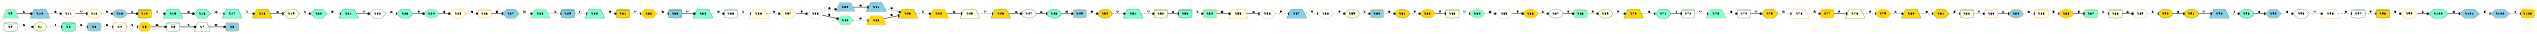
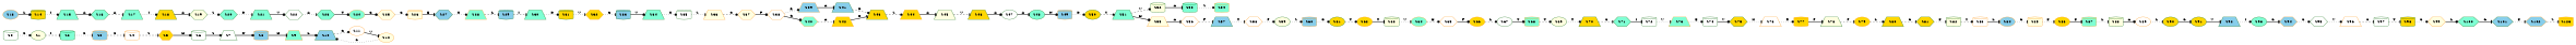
  strict digraph {
    rankdir=LR
    node [color=darkgreen fillcolor=aquamarine shape=cylinder style=filled]
    edge [arrowhead=dot style=bold]
    S0 [fillcolor=white]
    S1 [fillcolor=lightyellow shape=ellipse]
    S2
    S3 [color=darkorange fillcolor=skyblue]
    S4 [color=darkorange fillcolor=white]
    S5 [color=darkorange fillcolor=gold shape=hexagon]
    S6 [fillcolor=white]
    S7 [fillcolor=white shape=trapezium]
    S8 [color=darkorange fillcolor=skyblue]
    S9 [color=darkorange shape=trapezium]
    S10 [fillcolor=skyblue shape=trapezium]
    S11 [color=darkorange fillcolor=white shape=ellipse]
    S12 [color=darkorange fillcolor=lightyellow shape=ellipse]
    S13 [color=darkorange fillcolor=skyblue shape=ellipse]
    S14 [fillcolor=gold]
    S15 [shape=trapezium]
    S16 [shape=hexagon]
    S17 [shape=trapezium]
    S18 [fillcolor=gold shape=trapezium]
    S19 [fillcolor=lightyellow shape=hexagon]
    S20 [shape=hexagon]
    S21 [shape=trapezium]
    S22 [fillcolor=white shape=hexagon]
    S23 [shape=hexagon]
    S24 [color=darkorange shape=ellipse]
    S25 [color=darkorange fillcolor=lightyellow shape=hexagon]
    S26 [color=darkorange fillcolor=lightyellow]
    S27 [fillcolor=skyblue shape=hexagon]
    S28 [color=darkorange shape=trapezium]
    S29 [fillcolor=skyblue]
    S30 [shape=trapezium]
    S31 [fillcolor=gold]
    S32 [color=darkorange fillcolor=gold shape=hexagon]
    S33 [fillcolor=skyblue]
    S34 [shape=trapezium]
    S35 [fillcolor=white]
    S36 [color=darkorange fillcolor=lightyellow shape=trapezium]
    S37 [color=darkorange fillcolor=lightyellow shape=hexagon]
    S38 [color=darkorange fillcolor=white shape=hexagon]
    S39 [color=darkorange fillcolor=skyblue shape=trapezium]
    S40 [color=darkorange shape=hexagon]
    S41 [fillcolor=skyblue shape=trapezium]
    S42 [color=darkorange fillcolor=gold shape=trapezium]
    S43 [fillcolor=gold shape=trapezium]
    S44 [color=darkorange fillcolor=gold shape=trapezium]
    S45 [fillcolor=lightyellow shape=trapezium]
    S46 [fillcolor=gold shape=trapezium]
    S47 [fillcolor=white shape=ellipse]
    S48 [shape=ellipse]
    S49 [color=darkorange fillcolor=skyblue]
    S50 [fillcolor=gold shape=ellipse]
    S51 [shape=trapezium]
    S52 [fillcolor=lightyellow]
    S53
    S54 [color=darkorange]
    S55 [color=darkorange fillcolor=lightyellow shape=trapezium]
    S56 [color=darkorange fillcolor=white shape=hexagon]
    S57 [fillcolor=skyblue shape=trapezium]
    S58 [color=darkorange fillcolor=white shape=hexagon]
    S59 [fillcolor=lightyellow shape=ellipse]
    S60 [color=darkorange fillcolor=skyblue]
    S61 [fillcolor=gold shape=ellipse]
    S62 [color=darkorange fillcolor=gold shape=ellipse]
    S63 [fillcolor=lightyellow]
    S64 [color=darkorange shape=ellipse]
    S65 [color=darkorange fillcolor=white shape=hexagon]
    S66 [color=darkorange fillcolor=gold shape=ellipse]
    S67 [fillcolor=white shape=ellipse]
    S68 [color=darkorange]
    S69 [fillcolor=lightyellow shape=ellipse]
    S70 [fillcolor=gold shape=trapezium]
    S71 [shape=hexagon]
    S72 [fillcolor=white]
    S73 [color=darkorange shape=trapezium]
    S74 [fillcolor=white]
    S75 [fillcolor=gold shape=hexagon]
    S76 [color=darkorange fillcolor=white shape=trapezium]
    S77 [color=darkorange fillcolor=gold]
    S78 [fillcolor=lightyellow shape=trapezium]
    S79 [color=darkorange fillcolor=gold shape=ellipse]
    S80 [fillcolor=gold shape=trapezium]
    S81 [fillcolor=gold shape=hexagon]
    S82 [fillcolor=lightyellow]
    S83 [color=darkorange fillcolor=white]
    S84 [color=darkorange fillcolor=skyblue shape=ellipse]
    S85 [color=darkorange fillcolor=lightyellow]
    S86 [color=darkorange fillcolor=gold shape=ellipse]
    S87 [color=darkorange]
    S88 [fillcolor=lightyellow]
    S89 [color=darkorange fillcolor=white shape=ellipse]
    S90 [fillcolor=gold shape=ellipse]
    S91 [fillcolor=gold shape=ellipse]
    S92 [fillcolor=skyblue shape=trapezium]
    S93 [shape=ellipse]
    S94 [color=darkorange fillcolor=skyblue shape=hexagon]
    S95 [fillcolor=white shape=hexagon]
    S96 [color=darkorange fillcolor=white shape=trapezium]
    S97 [fillcolor=white]
    S98 [fillcolor=gold]
    S99 [color=darkorange fillcolor=lightyellow shape=hexagon]
    S100 [shape=hexagon]
    S101 [fillcolor=skyblue shape=hexagon]
    S102 [color=darkorange fillcolor=skyblue shape=hexagon]
    n104 [color=darkorange fillcolor=gold label=S123]
    S0 -> S1 [label=G style=dotted]
    S1 -> S2 [arrowhead=tee label=I style=dashed]
    S2 -> S3 [arrowhead=tee label=G style=dotted]
    S3 -> S4 [arrowhead=tee label=C style=dashed]
    S4 -> S5 [arrowhead=tee label=S style=dashed]
    S5 -> S6 [label=H]
    S6 -> S7 [label=S]
    S7 -> S8 [label=N]
+   S8 -> S9 [arrowhead=tee label=H]
    S9 -> S10 [label=L]
    S10 -> S11 [label=G style=dashed]
    S11 -> S12 [arrowhead=tee label=V]
-   S12 -> S13 [label=C style=dotted]
+   S12 -> S10 [label=C style=dotted]
    S13 -> S14 [label=L]
    S14 -> S15 [label=I style=dotted]
    S15 -> S16 [label=A]
    S16 -> S17 [arrowhead=tee label=A style=dashed]
    S17 -> S18 [label=I style=dotted]
    S18 -> S19 [arrowhead=tee label=A]
    S19 -> S20 [label=S style=dotted]
    S20 -> S21 [arrowhead=tee label=D style=dotted]
    S21 -> S22 [label=V]
    S22 -> S23 [arrowhead=tee label=A style=dotted]
    S23 -> S24 [label=T]
    S24 -> S25 [label=G]
    S25 -> S26 [label=G style=dotted]
    S26 -> S27 [arrowhead=tee label=E]
    S27 -> S28 [label=K style=dotted]
    S28 -> S29 [arrowhead=tee label=L style=dashed]
    S29 -> S30 [arrowhead=tee label=I style=dashed]
    S30 -> S31 [label=D style=dotted]
    S31 -> S32 [arrowhead=tee label=V style=dotted]
    S32 -> S33 [arrowhead=tee label=G style=dotted]
    S33 -> S34 [label=V]
    S34 -> S35 [label=K style=dotted]
    S35 -> S36 [arrowhead=tee label=S style=dotted]
    S36 -> S37 [label=C style=dashed]
    S37 -> S38 [label=P]
    S38 -> S39 [label=R style=dotted]
    S38 -> S40 [label=G]
    S39 -> S41 [arrowhead=tee label=A]
    S40 -> S42 [arrowhead=tee label=A style=dashed]
    S41 -> S43 [label=D style=dashed]
    S42 -> S43 [arrowhead=tee label=D]
    S43 -> S44 [label=S style=dashed]
    S44 -> S45 [arrowhead=tee label=A]
    S45 -> S46 [arrowhead=tee label=V style=dashed]
    S46 -> S47 [label=A]
    S47 -> S48 [arrowhead=tee label=A]
    S48 -> S49 [label=N]
    S49 -> S50 [label=D style=dotted]
    S50 -> S51 [label=Y style=dashed]
    S51 -> S52 [label=V style=dashed]
    S52 -> S53 [arrowhead=tee label=A]
    S53 -> S54 [label=S style=dotted]
-   S54 -> S55 [label=H]
+   S51 -> S55 [label=H]
    S55 -> S56 [arrowhead=tee label=A]
    S56 -> S57 [arrowhead=tee label=P style=dashed]
    S57 -> S58 [arrowhead=tee label=T style=dotted]
    S58 -> S59 [label=P style=dotted]
    S59 -> S60 [label=S style=dotted]
    S60 -> S61 [label=Q style=dotted]
    S61 -> S62 [label=T style=dashed]
    S62 -> S63 [arrowhead=tee label=T]
    S63 -> S64 [arrowhead=tee label=V style=dotted]
    S64 -> S65 [label=H style=dashed]
    S65 -> S66 [label=P]
    S66 -> S67 [label=L style=dashed]
    S67 -> S68 [label=T]
    S68 -> S69 [label=T style=dashed]
    S69 -> S70 [label=T style=dotted]
    S70 -> S71 [arrowhead=tee label=G style=dashed]
    S71 -> S72 [arrowhead=tee label=I]
    S72 -> S73 [arrowhead=tee label=V style=dotted]
    S73 -> S74 [label=E style=dotted]
    S74 -> S75 [label=V]
    S75 -> S76 [arrowhead=tee label=K style=dotted]
    S76 -> S77 [label=R style=dotted]
    S77 -> S78 [arrowhead=tee label=P]
    S78 -> S79 [arrowhead=tee label=P style=dashed]
    S79 -> S80 [label=L style=dashed]
    S80 -> S81 [arrowhead=tee label=G style=dashed]
    S81 -> S82 [arrowhead=tee label=F style=dotted]
    S82 -> S83 [label=Y style=dashed]
    S83 -> S84 [arrowhead=tee label=L]
    S84 -> S85 [arrowhead=tee label=G style=dotted]
    S85 -> S86 [arrowhead=tee label=F style=dotted]
    S86 -> S87 [arrowhead=tee label=F]
    S87 -> S88 [arrowhead=tee label=L style=dotted]
    S88 -> S89 [label=A]
    S89 -> S90 [arrowhead=tee label=L style=dotted]
    S90 -> S91 [arrowhead=tee label=G]
    S91 -> S92 [arrowhead=tee label=V]
    S92 -> S93 [label=I style=dotted]
    S93 -> S94 [arrowhead=tee label=G]
    S94 -> S95 [label=G style=dotted]
    S95 -> S96 [label=V style=dotted]
    S96 -> S97 [arrowhead=tee label=C style=dashed]
    S97 -> S98 [arrowhead=tee label=T style=dashed]
    S98 -> S99 [label=G style=dotted]
    S99 -> S100 [label=L]
    S100 -> S101 [arrowhead=tee label=G]
    S101 -> S102 [arrowhead=tee label=F style=dotted]
    S102 -> n104 [arrowhead=tee label=S style=dashed]
  }
